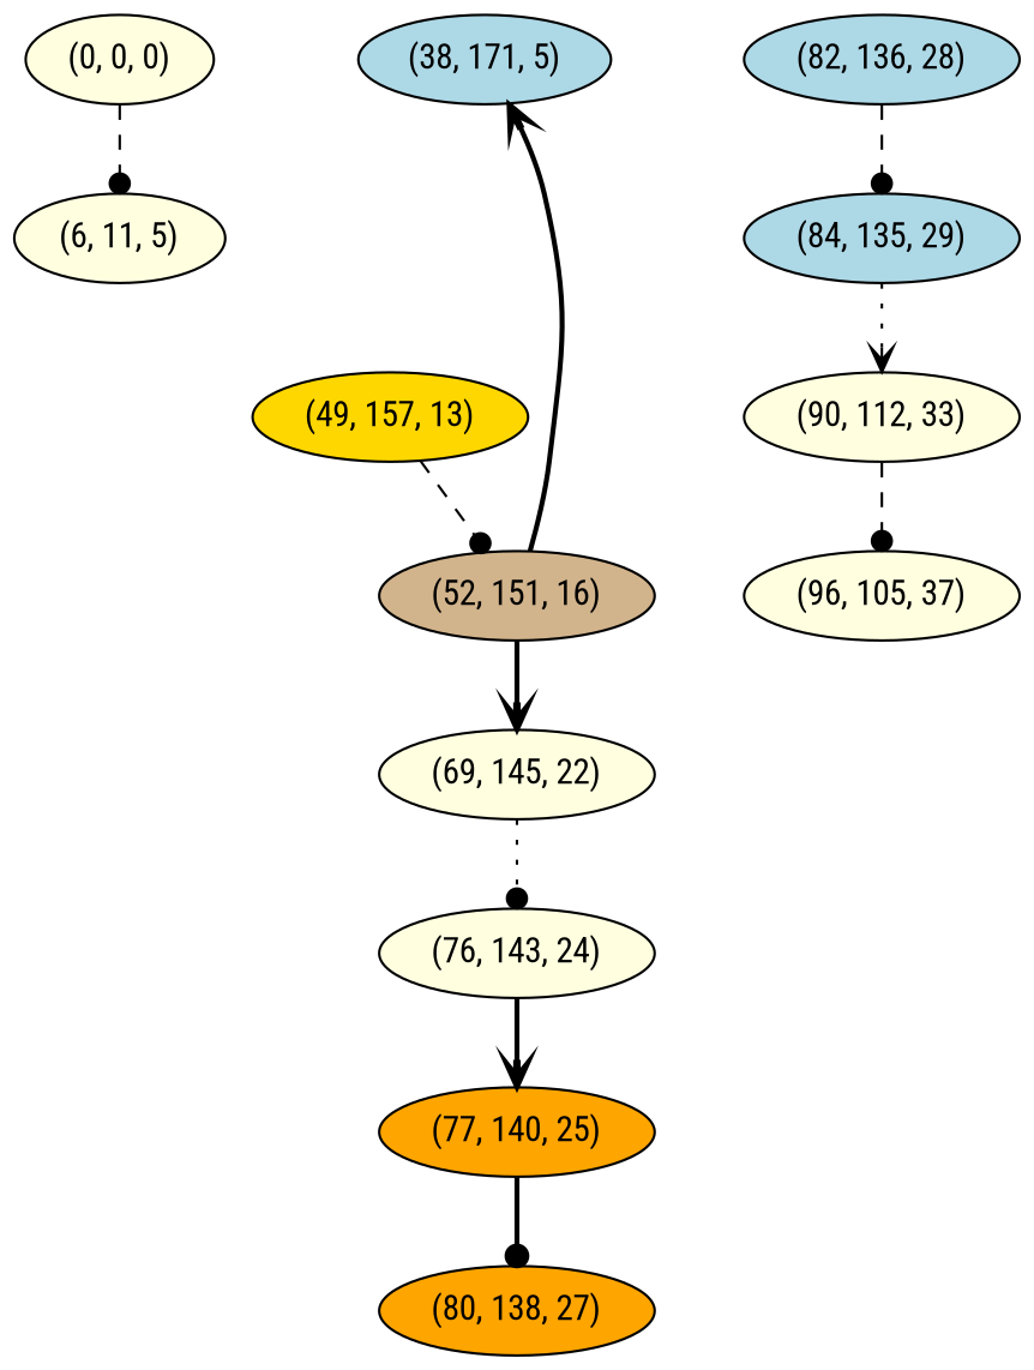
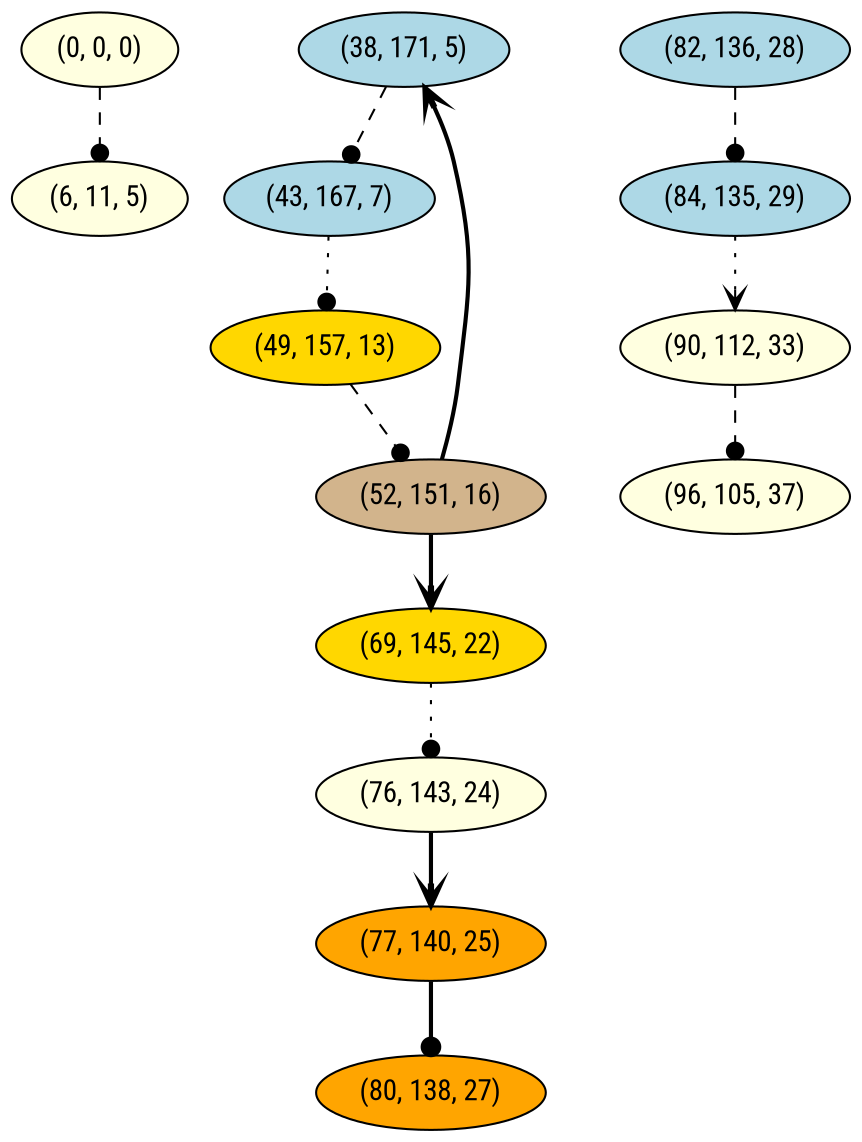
  digraph {
    fontname="Roboto Condensed"
    node [fillcolor=lightyellow fontname="Roboto Condensed" style=filled]
    edge [arrowhead=dot fontname="Roboto Condensed" style=dashed]
    "(0, 0, 0)"
    "(6, 11, 5)"
    "(38, 171, 5)" [fillcolor=lightblue]
+   "(43, 167, 7)" [fillcolor=lightblue]
    "(49, 157, 13)" [fillcolor=gold]
    "(52, 151, 16)" [fillcolor=tan]
-   "(69, 145, 22)"
+   "(69, 145, 22)" [fillcolor=gold]
    "(76, 143, 24)"
    "(77, 140, 25)" [fillcolor=orange]
    "(80, 138, 27)" [fillcolor=orange]
    "(82, 136, 28)" [fillcolor=lightblue]
    "(84, 135, 29)" [fillcolor=lightblue]
    "(90, 112, 33)"
    "(96, 105, 37)"
    "(0, 0, 0)" -> "(6, 11, 5)"
+   "(38, 171, 5)" -> "(43, 167, 7)"
+   "(43, 167, 7)" -> "(49, 157, 13)" [style=dotted]
    "(49, 157, 13)" -> "(52, 151, 16)"
    "(52, 151, 16)" -> "(38, 171, 5)" [arrowhead=vee style=bold]
    "(52, 151, 16)" -> "(69, 145, 22)" [arrowhead=vee style=bold]
    "(69, 145, 22)" -> "(76, 143, 24)" [style=dotted]
    "(76, 143, 24)" -> "(77, 140, 25)" [arrowhead=vee style=bold]
    "(77, 140, 25)" -> "(80, 138, 27)" [style=bold]
    "(82, 136, 28)" -> "(84, 135, 29)"
    "(84, 135, 29)" -> "(90, 112, 33)" [arrowhead=vee style=dotted]
    "(90, 112, 33)" -> "(96, 105, 37)"
  }
